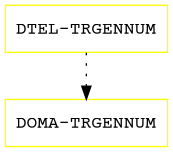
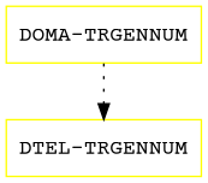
  digraph {
    fontname="Courier Prime"
    node [color=yellow shape=box fontname="Courier Prime"]
    "DTEL-TRGENNUM"
    "DOMA-TRGENNUM"
-   "DTEL-TRGENNUM" -> "DOMA-TRGENNUM" [style=dotted arrowhead=normal fontname="Courier Prime"]
+   "DOMA-TRGENNUM" -> "DTEL-TRGENNUM" [style=dotted arrowhead=normal fontname="Courier Prime"]
  }
